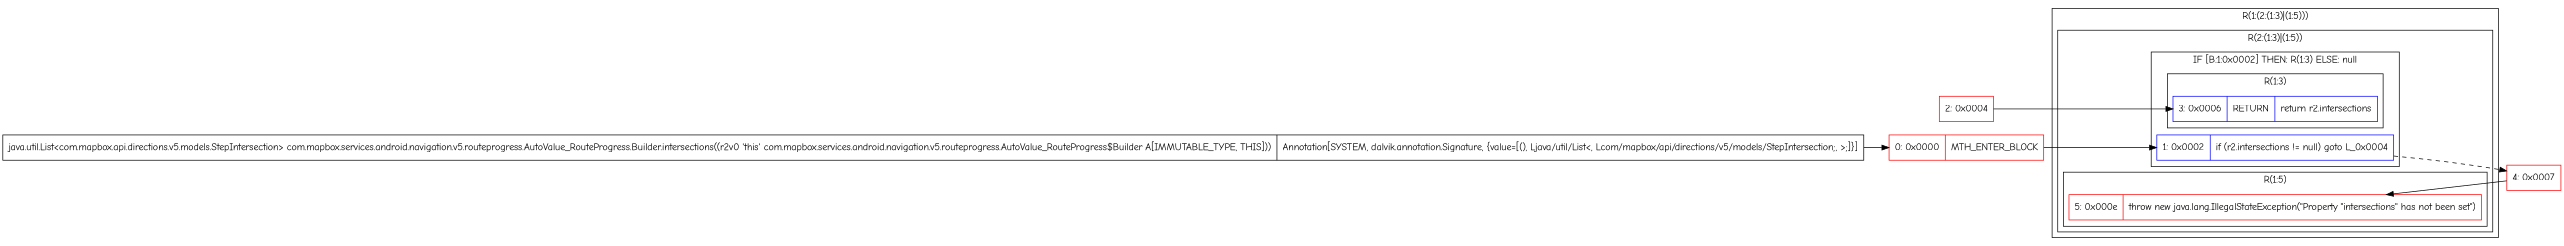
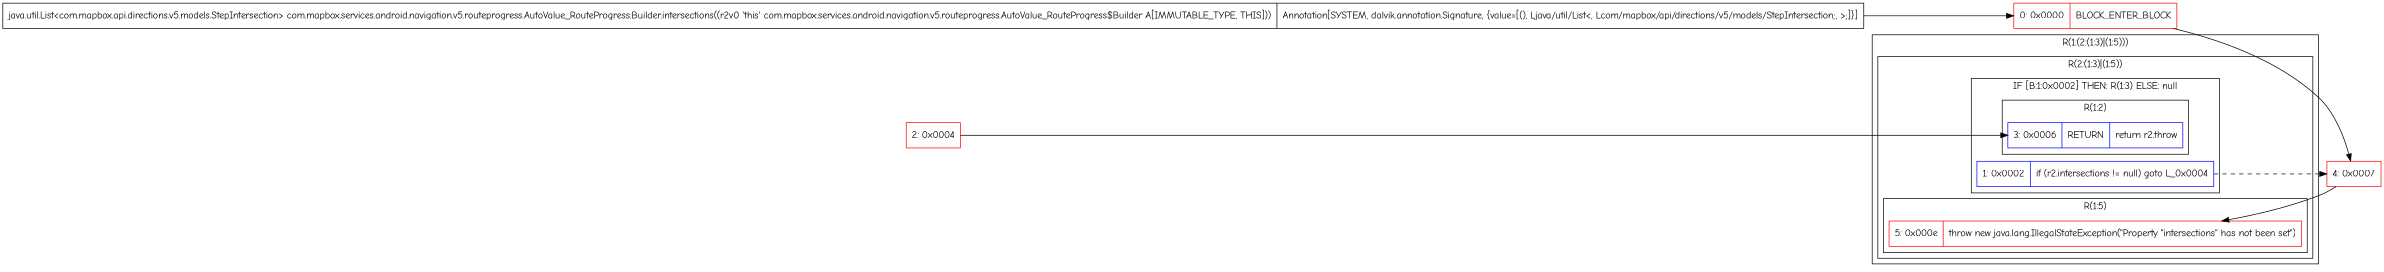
  digraph {
    fontname="Comic Neue"
    rankdir=LR
    node [color=red fontname="Comic Neue" shape=record]
    edge [fontname="Comic Neue"]
-   n1 [color=blue label="{3\:\ 0x0006|RETURN\l|return r2.intersections\l}"]
+   n1 [color=blue label="{3\:\ 0x0006|RETURN\l|return r2.throw\l}"]
    n2 [color=blue label="{1\:\ 0x0002|if (r2.intersections != null) goto L_0x0004\l}"]
    n3 [label="{5\:\ 0x000e|throw new java.lang.IllegalStateException(\"Property \"intersections\" has not been set\")\l}"]
    n4 [label="{4\:\ 0x0007}"]
    n5 [label="{2\:\ 0x0004}"]
-   n6 [label="{0\:\ 0x0000|MTH_ENTER_BLOCK\l}"]
+   n6 [label="{0\:\ 0x0000|BLOCK_ENTER_BLOCK\l}"]
    n7 [label="{java.util.List\<com.mapbox.api.directions.v5.models.StepIntersection\> com.mapbox.services.android.navigation.v5.routeprogress.AutoValue_RouteProgress.Builder.intersections((r2v0 'this' com.mapbox.services.android.navigation.v5.routeprogress.AutoValue_RouteProgress$Builder A[IMMUTABLE_TYPE, THIS]))  | Annotation[SYSTEM, dalvik.annotation.Signature, \{value=[(), Ljava\/util\/List\<, Lcom\/mapbox\/api\/directions\/v5\/models\/StepIntersection;, \>;]\}]\l}" color=""]
    subgraph cluster_1 {
      label="R(1:(2:(1:3)|(1:5)))"
      subgraph cluster_2 {
        label="R(2:(1:3)|(1:5))"
        subgraph cluster_3 {
          label="IF [B:1:0x0002] THEN: R(1:3) ELSE: null"
          n2
          subgraph cluster_4 {
-           label="R(1:3)"
+           label="R(1:2)"
            n1
          }
        }
        subgraph cluster_5 {
          label="R(1:5)"
          n3
        }
      }
    }
    n2 -> n4 [style=dashed]
    n4 -> n3
    n5 -> n1
-   n6 -> n2
+   n6 -> n4
    n7 -> n6
  }
